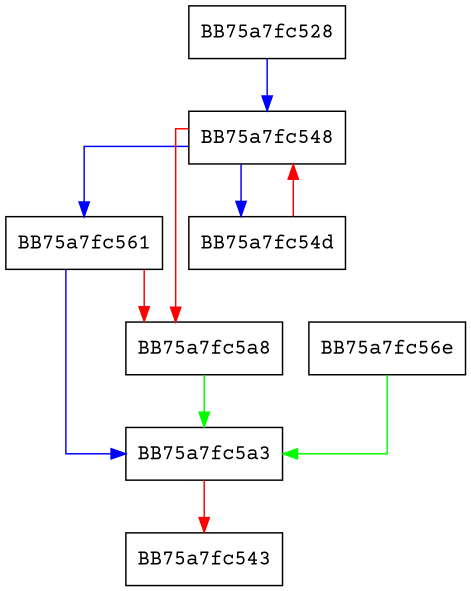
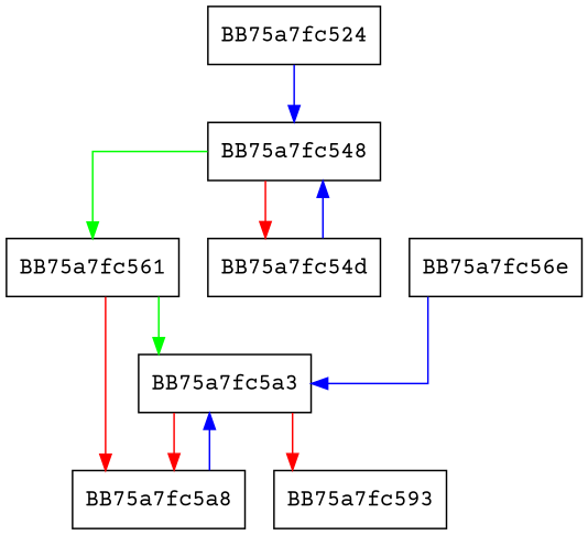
  digraph {
    fontname="Courier Prime"
    splines=ortho
    node [fontname="Courier Prime" shape=box]
    edge [color=red fontname="Courier Prime"]
-   BB75a7fc528
+   BB75a7fc528 [label=BB75a7fc524]
    BB75a7fc548
    BB75a7fc561
    BB75a7fc54d
    BB75a7fc5a3
    BB75a7fc5a8
-   BB75a7fc593 [label=BB75a7fc543]
+   BB75a7fc593
    BB75a7fc56e
    BB75a7fc528 -> BB75a7fc548 [color=blue]
-   BB75a7fc548 -> BB75a7fc561 [color=blue]
-   BB75a7fc548 -> BB75a7fc54d [color=blue]
-   BB75a7fc561 -> BB75a7fc5a3 [color=blue]
+   BB75a7fc548 -> BB75a7fc561 [color=green]
+   BB75a7fc548 -> BB75a7fc54d
+   BB75a7fc561 -> BB75a7fc5a3 [color=green]
    BB75a7fc561 -> BB75a7fc5a8
-   BB75a7fc54d -> BB75a7fc548
-   BB75a7fc548 -> BB75a7fc5a8
+   BB75a7fc54d -> BB75a7fc548 [color=blue]
+   BB75a7fc5a3 -> BB75a7fc5a8
    BB75a7fc5a3 -> BB75a7fc593
-   BB75a7fc5a8 -> BB75a7fc5a3 [color=green]
-   BB75a7fc56e -> BB75a7fc5a3 [color=green]
+   BB75a7fc5a8 -> BB75a7fc5a3 [color=blue]
+   BB75a7fc56e -> BB75a7fc5a3 [color=blue]
  }
